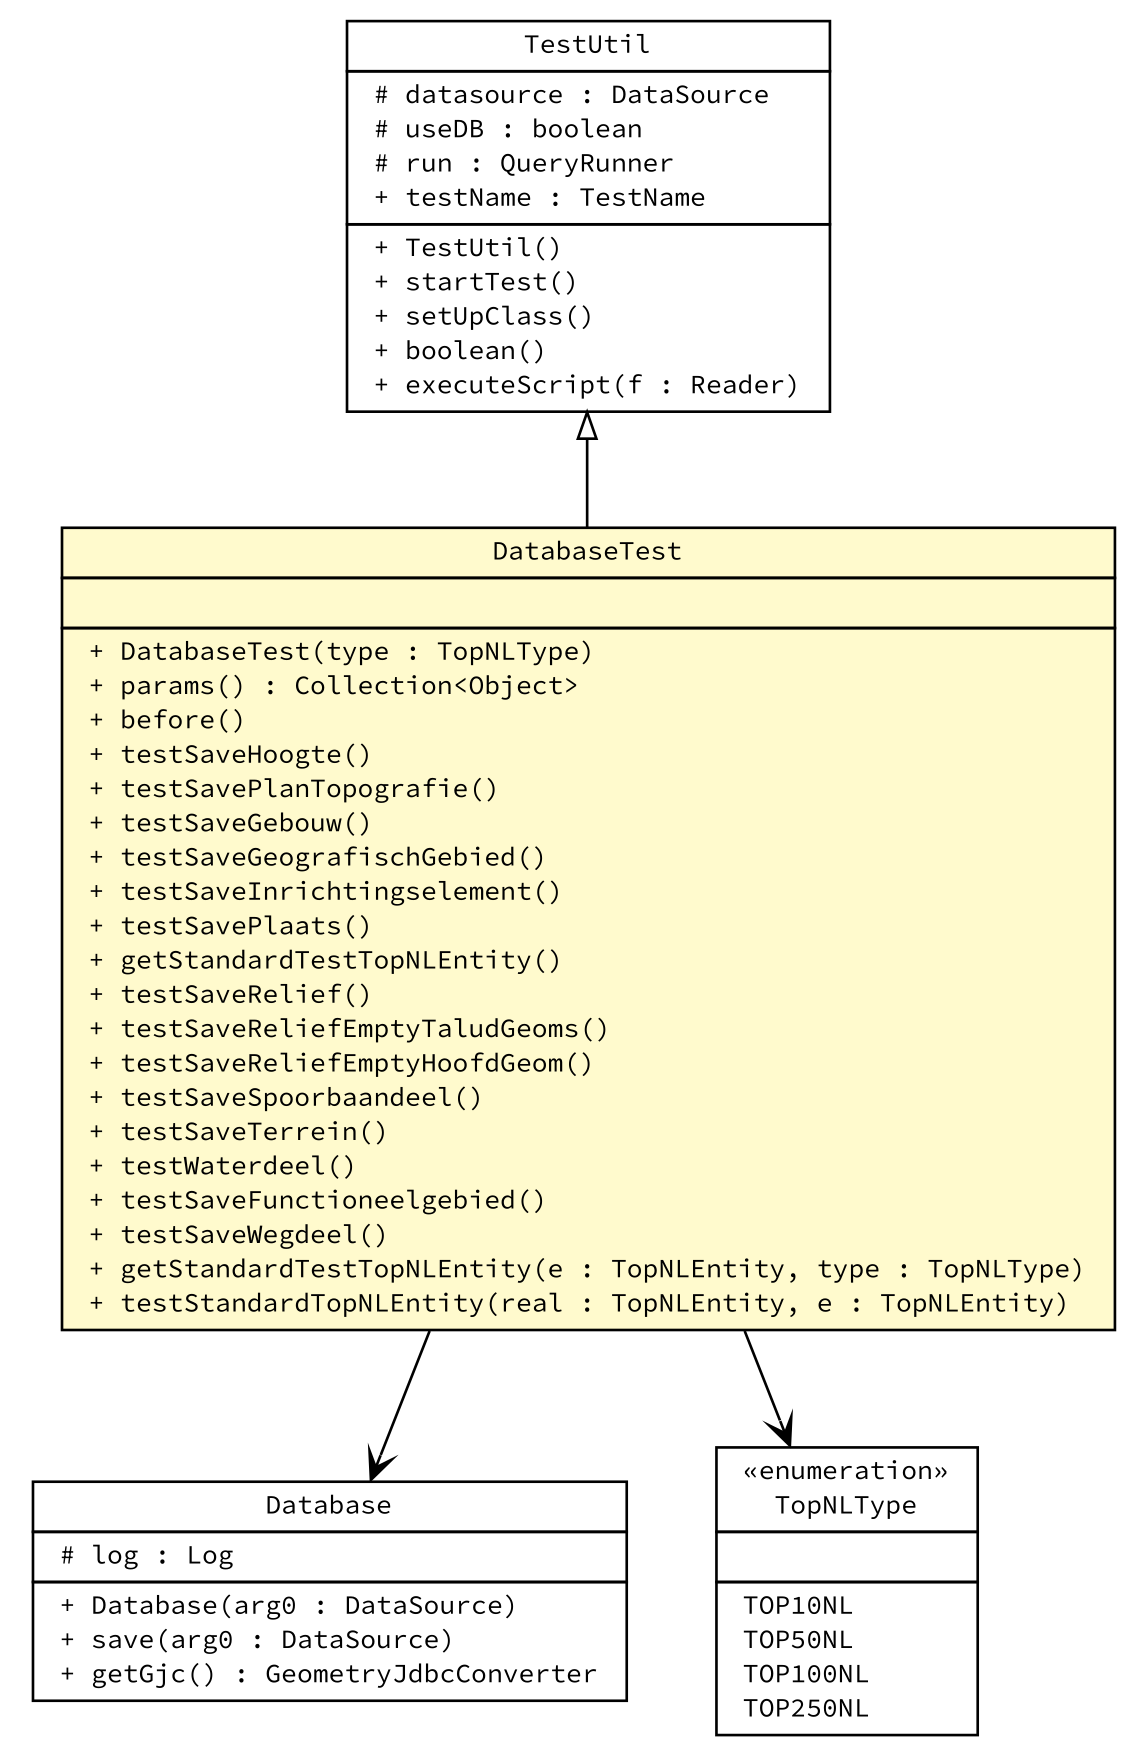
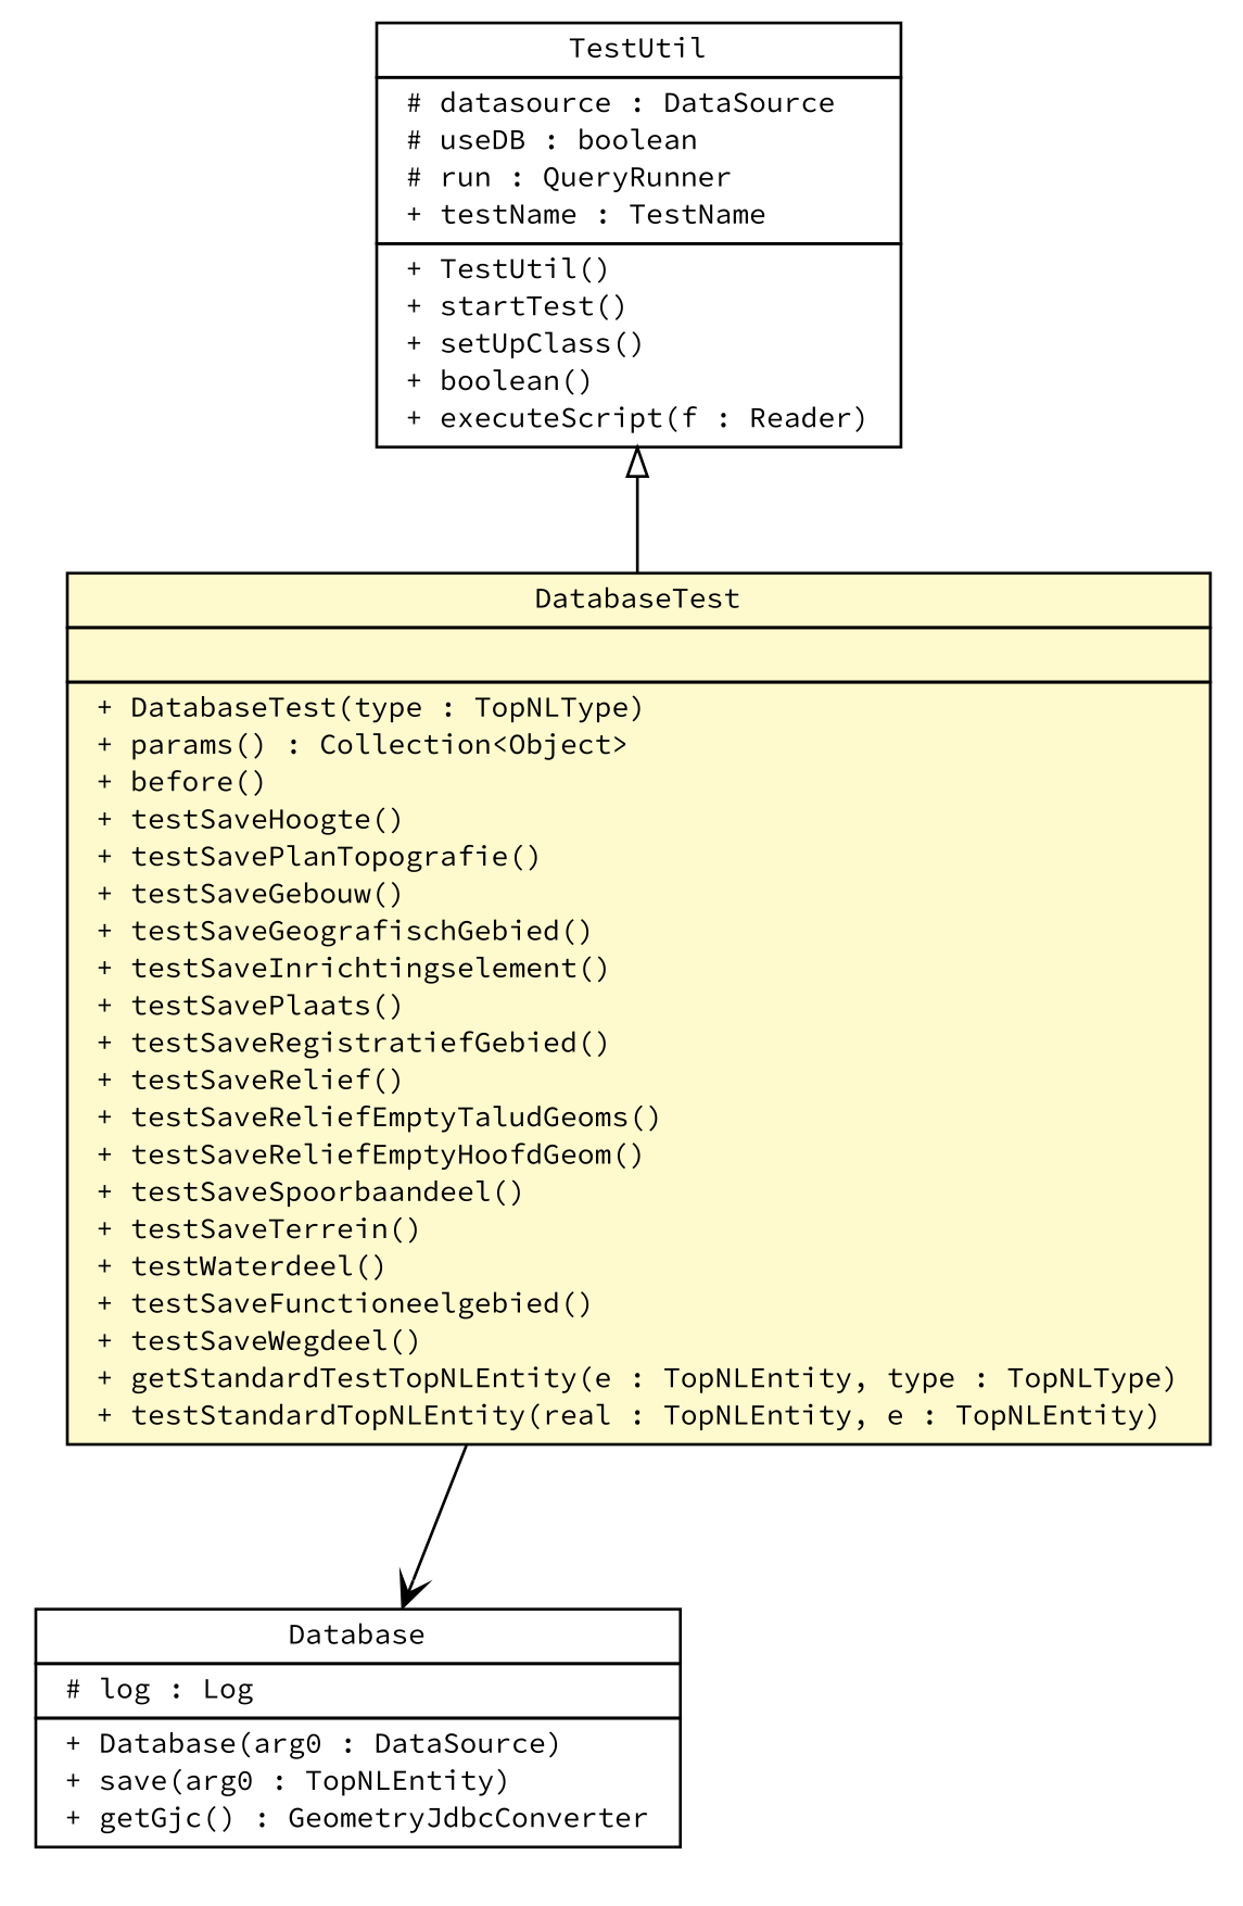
  digraph {
    fontname="Source Code Pro"
    nodesep=0.25
    ranksep=0.5
    node [fontcolor=black fontname="Source Code Pro" fontsize=10.0 shape=plaintext]
    edge [fontname="Source Code Pro" fontsize=10.0 headport=p labelfontname=Helvetica labelfontsize=10 tailport=p arrowhead=open color=black fontcolor=black]
    n1 [label=<<table title="nl.b3p.topnl.TestUtil" border="0" cellborder="1" cellspacing="0" cellpadding="2" port="p" href="./TestUtil.html"> 		<tr><td><table border="0" cellspacing="0" cellpadding="1"> <tr><td align="center" balign="center"> TestUtil </td></tr> 		</table></td></tr> 		<tr><td><table border="0" cellspacing="0" cellpadding="1"> <tr><td align="left" balign="left"> # datasource : DataSource </td></tr> <tr><td align="left" balign="left"> # useDB : boolean </td></tr> <tr><td align="left" balign="left"> # run : QueryRunner </td></tr> <tr><td align="left" balign="left"> + testName : TestName </td></tr> 		</table></td></tr> 		<tr><td><table border="0" cellspacing="0" cellpadding="1"> <tr><td align="left" balign="left"> + TestUtil() </td></tr> <tr><td align="left" balign="left"> + startTest() </td></tr> <tr><td align="left" balign="left"> + setUpClass() </td></tr> <tr><td align="left" balign="left"> + boolean() </td></tr> <tr><td align="left" balign="left"> + executeScript(f : Reader) </td></tr> 		</table></td></tr> 		</table>>]
-   n2 [label=<<table title="nl.b3p.topnl.DatabaseTest" border="0" cellborder="1" cellspacing="0" cellpadding="2" port="p" bgcolor="lemonChiffon" href="./DatabaseTest.html"> 		<tr><td><table border="0" cellspacing="0" cellpadding="1"> <tr><td align="center" balign="center"> DatabaseTest </td></tr> 		</table></td></tr> 		<tr><td><table border="0" cellspacing="0" cellpadding="1"> <tr><td align="left" balign="left">  </td></tr> 		</table></td></tr> 		<tr><td><table border="0" cellspacing="0" cellpadding="1"> <tr><td align="left" balign="left"> + DatabaseTest(type : TopNLType) </td></tr> <tr><td align="left" balign="left"> + params() : Collection&lt;Object&gt; </td></tr> <tr><td align="left" balign="left"> + before() </td></tr> <tr><td align="left" balign="left"> + testSaveHoogte() </td></tr> <tr><td align="left" balign="left"> + testSavePlanTopografie() </td></tr> <tr><td align="left" balign="left"> + testSaveGebouw() </td></tr> <tr><td align="left" balign="left"> + testSaveGeografischGebied() </td></tr> <tr><td align="left" balign="left"> + testSaveInrichtingselement() </td></tr> <tr><td align="left" balign="left"> + testSavePlaats() </td></tr> <tr><td align="left" balign="left"> + getStandardTestTopNLEntity() </td></tr> <tr><td align="left" balign="left"> + testSaveRelief() </td></tr> <tr><td align="left" balign="left"> + testSaveReliefEmptyTaludGeoms() </td></tr> <tr><td align="left" balign="left"> + testSaveReliefEmptyHoofdGeom() </td></tr> <tr><td align="left" balign="left"> + testSaveSpoorbaandeel() </td></tr> <tr><td align="left" balign="left"> + testSaveTerrein() </td></tr> <tr><td align="left" balign="left"> + testWaterdeel() </td></tr> <tr><td align="left" balign="left"> + testSaveFunctioneelgebied() </td></tr> <tr><td align="left" balign="left"> + testSaveWegdeel() </td></tr> <tr><td align="left" balign="left"> + getStandardTestTopNLEntity(e : TopNLEntity, type : TopNLType) </td></tr> <tr><td align="left" balign="left"> + testStandardTopNLEntity(real : TopNLEntity, e : TopNLEntity) </td></tr> 		</table></td></tr> 		</table>>]
-   n3 [label=<<table title="nl.b3p.topnl.Database" border="0" cellborder="1" cellspacing="0" cellpadding="2" port="p"> 		<tr><td><table border="0" cellspacing="0" cellpadding="1"> <tr><td align="center" balign="center"> Database </td></tr> 		</table></td></tr> 		<tr><td><table border="0" cellspacing="0" cellpadding="1"> <tr><td align="left" balign="left"> # log : Log </td></tr> 		</table></td></tr> 		<tr><td><table border="0" cellspacing="0" cellpadding="1"> <tr><td align="left" balign="left"> + Database(arg0 : DataSource) </td></tr> <tr><td align="left" balign="left"> + save(arg0 : DataSource) </td></tr> <tr><td align="left" balign="left"> + getGjc() : GeometryJdbcConverter </td></tr> 		</table></td></tr> 		</table>>]
-   n4 [label=<<table title="nl.b3p.topnl.TopNLType" border="0" cellborder="1" cellspacing="0" cellpadding="2" port="p"> 		<tr><td><table border="0" cellspacing="0" cellpadding="1"> <tr><td align="center" balign="center"> &#171;enumeration&#187; </td></tr> <tr><td align="center" balign="center"> TopNLType </td></tr> 		</table></td></tr> 		<tr><td><table border="0" cellspacing="0" cellpadding="1"> <tr><td align="left" balign="left">  </td></tr> 		</table></td></tr> 		<tr><td><table border="0" cellspacing="0" cellpadding="1"> <tr><td align="left" balign="left"> TOP10NL </td></tr> <tr><td align="left" balign="left"> TOP50NL </td></tr> <tr><td align="left" balign="left"> TOP100NL </td></tr> <tr><td align="left" balign="left"> TOP250NL </td></tr> 		</table></td></tr> 		</table>>]
+   n2 [label=<<table title="nl.b3p.topnl.DatabaseTest" border="0" cellborder="1" cellspacing="0" cellpadding="2" port="p" bgcolor="lemonChiffon" href="./DatabaseTest.html"> 		<tr><td><table border="0" cellspacing="0" cellpadding="1"> <tr><td align="center" balign="center"> DatabaseTest </td></tr> 		</table></td></tr> 		<tr><td><table border="0" cellspacing="0" cellpadding="1"> <tr><td align="left" balign="left">  </td></tr> 		</table></td></tr> 		<tr><td><table border="0" cellspacing="0" cellpadding="1"> <tr><td align="left" balign="left"> + DatabaseTest(type : TopNLType) </td></tr> <tr><td align="left" balign="left"> + params() : Collection&lt;Object&gt; </td></tr> <tr><td align="left" balign="left"> + before() </td></tr> <tr><td align="left" balign="left"> + testSaveHoogte() </td></tr> <tr><td align="left" balign="left"> + testSavePlanTopografie() </td></tr> <tr><td align="left" balign="left"> + testSaveGebouw() </td></tr> <tr><td align="left" balign="left"> + testSaveGeografischGebied() </td></tr> <tr><td align="left" balign="left"> + testSaveInrichtingselement() </td></tr> <tr><td align="left" balign="left"> + testSavePlaats() </td></tr> <tr><td align="left" balign="left"> + testSaveRegistratiefGebied() </td></tr> <tr><td align="left" balign="left"> + testSaveRelief() </td></tr> <tr><td align="left" balign="left"> + testSaveReliefEmptyTaludGeoms() </td></tr> <tr><td align="left" balign="left"> + testSaveReliefEmptyHoofdGeom() </td></tr> <tr><td align="left" balign="left"> + testSaveSpoorbaandeel() </td></tr> <tr><td align="left" balign="left"> + testSaveTerrein() </td></tr> <tr><td align="left" balign="left"> + testWaterdeel() </td></tr> <tr><td align="left" balign="left"> + testSaveFunctioneelgebied() </td></tr> <tr><td align="left" balign="left"> + testSaveWegdeel() </td></tr> <tr><td align="left" balign="left"> + getStandardTestTopNLEntity(e : TopNLEntity, type : TopNLType) </td></tr> <tr><td align="left" balign="left"> + testStandardTopNLEntity(real : TopNLEntity, e : TopNLEntity) </td></tr> 		</table></td></tr> 		</table>>]
+   n3 [label=<<table title="nl.b3p.topnl.Database" border="0" cellborder="1" cellspacing="0" cellpadding="2" port="p"> 		<tr><td><table border="0" cellspacing="0" cellpadding="1"> <tr><td align="center" balign="center"> Database </td></tr> 		</table></td></tr> 		<tr><td><table border="0" cellspacing="0" cellpadding="1"> <tr><td align="left" balign="left"> # log : Log </td></tr> 		</table></td></tr> 		<tr><td><table border="0" cellspacing="0" cellpadding="1"> <tr><td align="left" balign="left"> + Database(arg0 : DataSource) </td></tr> <tr><td align="left" balign="left"> + save(arg0 : TopNLEntity) </td></tr> <tr><td align="left" balign="left"> + getGjc() : GeometryJdbcConverter </td></tr> 		</table></td></tr> 		</table>>]
    n1 -> n2 [arrowtail=empty dir=back fontsize=10 arrowhead="" color="" fontcolor=""]
    n2 -> n3
-   n2 -> n4
  }
